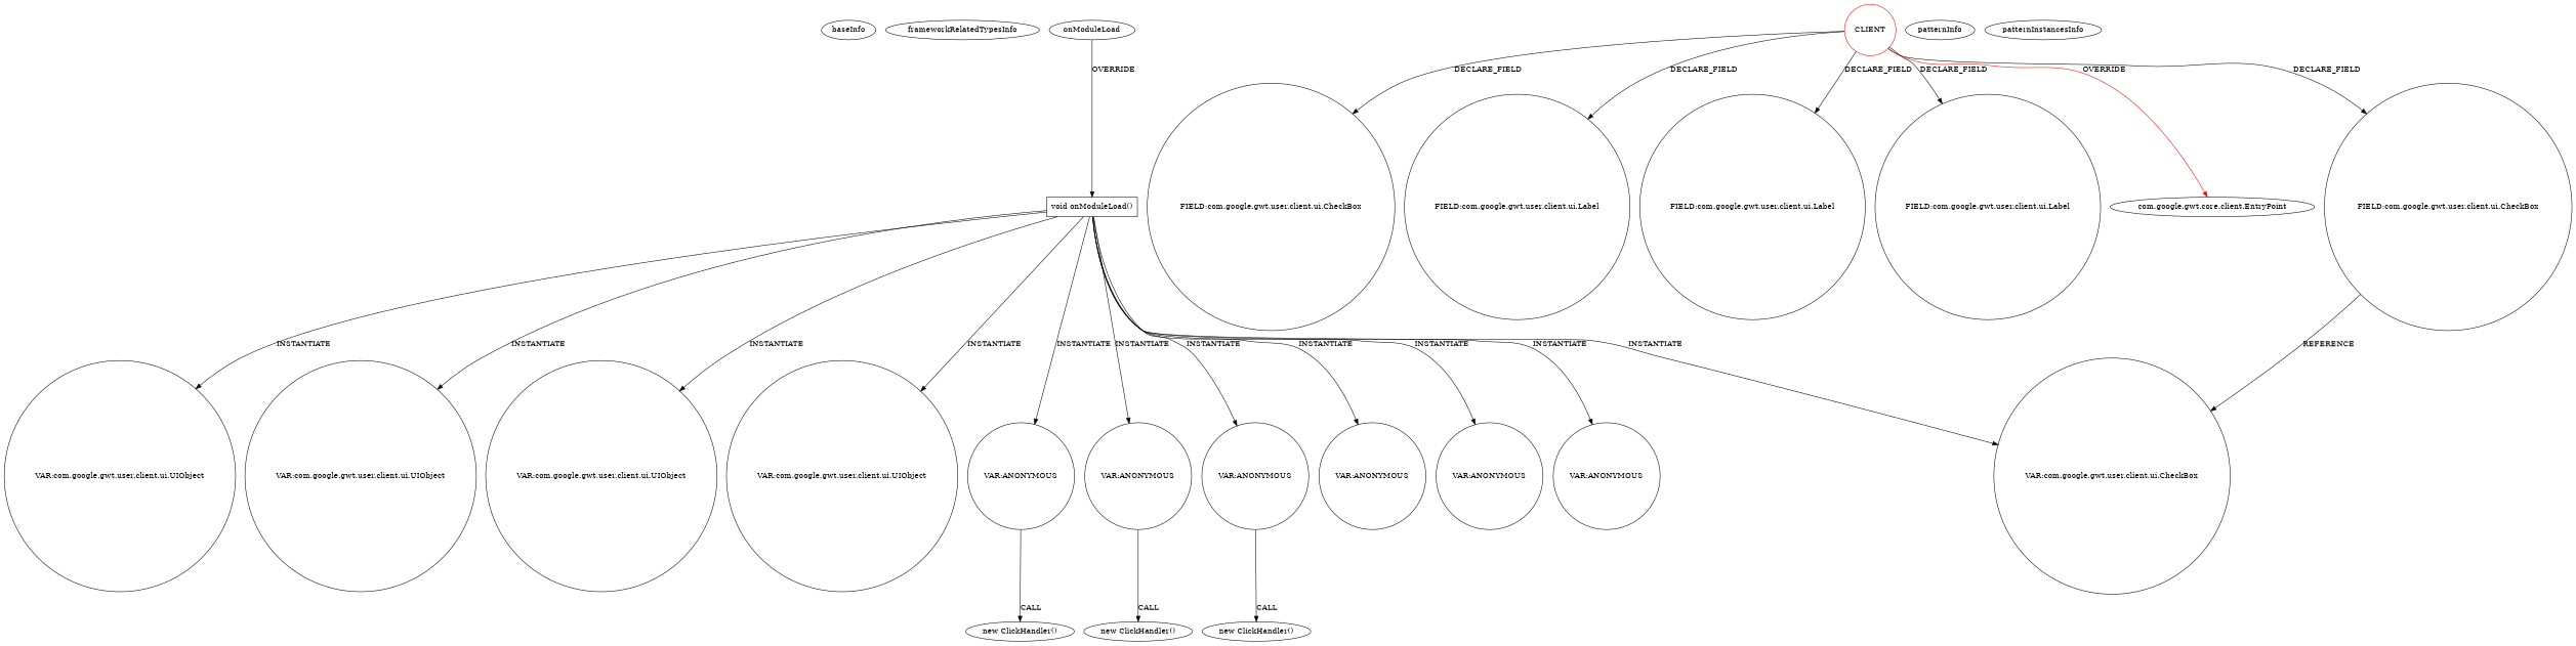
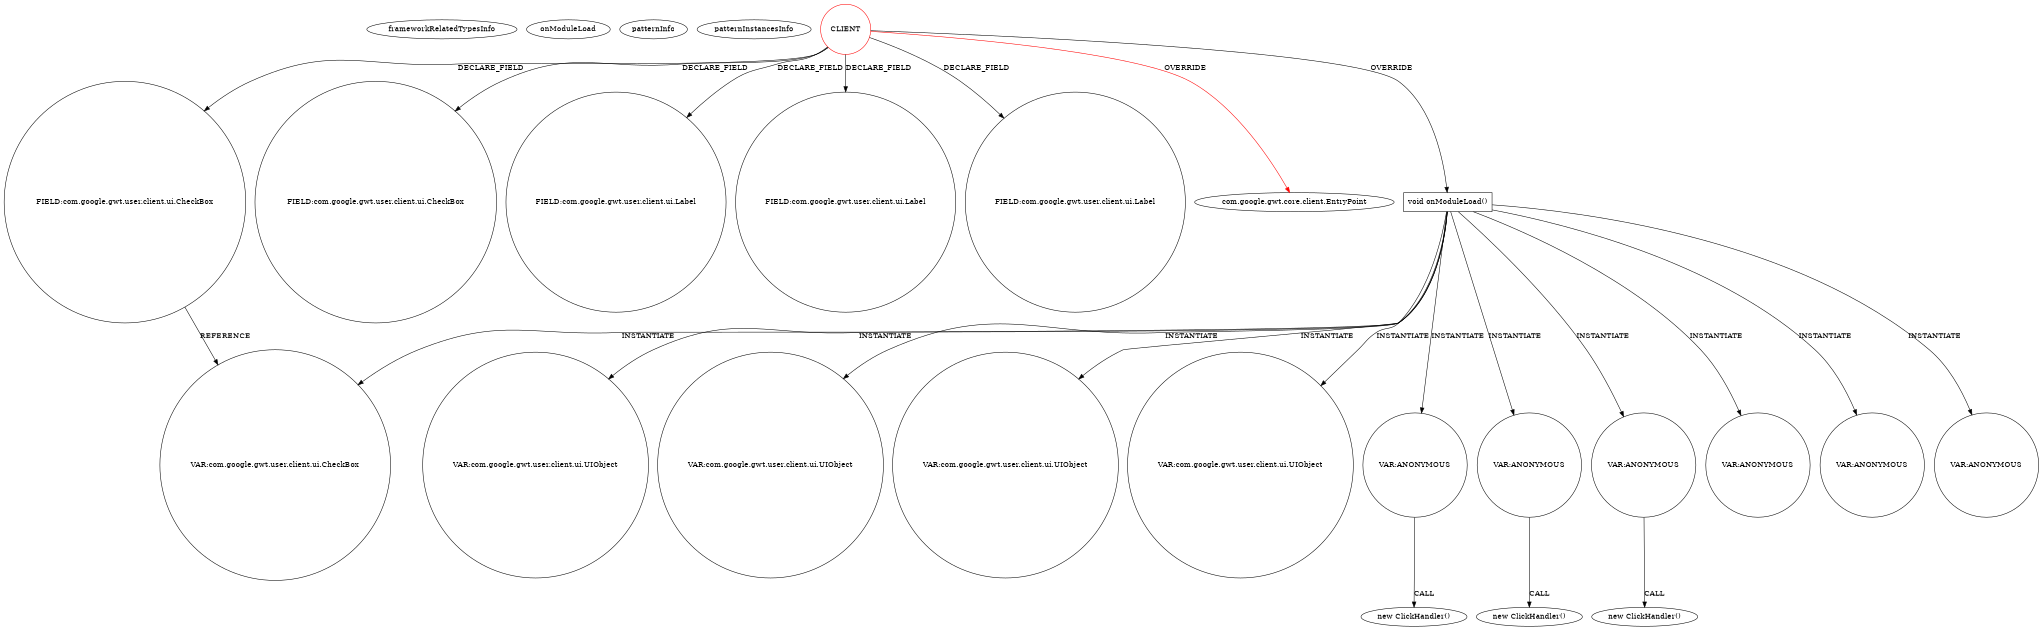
  digraph {
    node [isFrameworkType=false shape=circle vertexType=VARIABLE_EXPRESION]
-   baseInfo [category=pattern graphId=1170 isAnonymous=false possibleRelation=false isFrameworkType="" shape="" vertexType=""]
    frameworkRelatedTypesInfo [0="com.google.gwt.core.client.EntryPoint" isFrameworkType="" shape="" vertexType=""]
    n3 [label=onModuleLoad isFrameworkType="" shape="" vertexType=""]
    patternInfo [frequency=2.0 patternRootClient=0 isFrameworkType="" shape="" vertexType=""]
    patternInstancesInfo [0="akjava-WebTestMaker~/akjava-WebTestMaker/WebTestMaker-master/src/com/akjava/gwt/webtestmaker/client/WebTestMaker.java~WebTestMaker~655" 1="Tok-Erwin~/Tok-Erwin/Erwin-master/src/main/java/erwin/client/Erwin.java~Erwin~388" isFrameworkType="" shape="" vertexType=""]
    n6 [label="FIELD:com.google.gwt.user.client.ui.CheckBox" vertexType=FIELD_DECLARATION]
    n7 [label="VAR:com.google.gwt.user.client.ui.CheckBox"]
    n8 [color=red label=CLIENT vertexType=ROOT_CLIENT_CLASS_DECLARATION]
    n9 [label="FIELD:com.google.gwt.user.client.ui.CheckBox" vertexType=FIELD_DECLARATION]
    n10 [label="FIELD:com.google.gwt.user.client.ui.Label" vertexType=FIELD_DECLARATION]
    n11 [label="FIELD:com.google.gwt.user.client.ui.Label" vertexType=FIELD_DECLARATION]
    n12 [label="FIELD:com.google.gwt.user.client.ui.Label" vertexType=FIELD_DECLARATION]
    n13 [label="com.google.gwt.core.client.EntryPoint" vertexType=FRAMEWORK_INTERFACE_TYPE shape=""]
    n14 [label="void onModuleLoad()" shape=box vertexType=OVERRIDING_METHOD_DECLARATION]
    n15 [label="VAR:com.google.gwt.user.client.ui.UIObject"]
    n16 [label="VAR:com.google.gwt.user.client.ui.UIObject"]
    n17 [label="VAR:com.google.gwt.user.client.ui.UIObject"]
    n18 [label="VAR:com.google.gwt.user.client.ui.UIObject"]
    n19 [label="VAR:ANONYMOUS"]
    n20 [label="VAR:ANONYMOUS"]
    n21 [label="VAR:ANONYMOUS"]
    n22 [label="VAR:ANONYMOUS"]
    n23 [label="VAR:ANONYMOUS"]
    n24 [label="VAR:ANONYMOUS"]
    n25 [label="new ClickHandler()" vertexType=CONSTRUCTOR_CALL shape=""]
    n26 [label="new ClickHandler()" vertexType=CONSTRUCTOR_CALL shape=""]
    n27 [label="new ClickHandler()" vertexType=CONSTRUCTOR_CALL shape=""]
    n6 -> n7 [label=REFERENCE]
    n8 -> n6 [label=DECLARE_FIELD]
    n8 -> n9 [label=DECLARE_FIELD]
    n8 -> n10 [label=DECLARE_FIELD]
    n8 -> n11 [label=DECLARE_FIELD]
    n8 -> n12 [label=DECLARE_FIELD]
    n8 -> n13 [color=red label=OVERRIDE]
-   n3 -> n14 [label=OVERRIDE]
+   n8 -> n14 [label=OVERRIDE]
    n14 -> n7 [label=INSTANTIATE]
    n14 -> n15 [label=INSTANTIATE]
    n14 -> n16 [label=INSTANTIATE]
    n14 -> n17 [label=INSTANTIATE]
    n14 -> n18 [label=INSTANTIATE]
    n14 -> n19 [label=INSTANTIATE]
    n14 -> n20 [label=INSTANTIATE]
    n14 -> n21 [label=INSTANTIATE]
    n14 -> n22 [label=INSTANTIATE]
    n14 -> n23 [label=INSTANTIATE]
    n14 -> n24 [label=INSTANTIATE]
    n19 -> n25 [label=CALL]
    n20 -> n26 [label=CALL]
    n21 -> n27 [label=CALL]
  }
